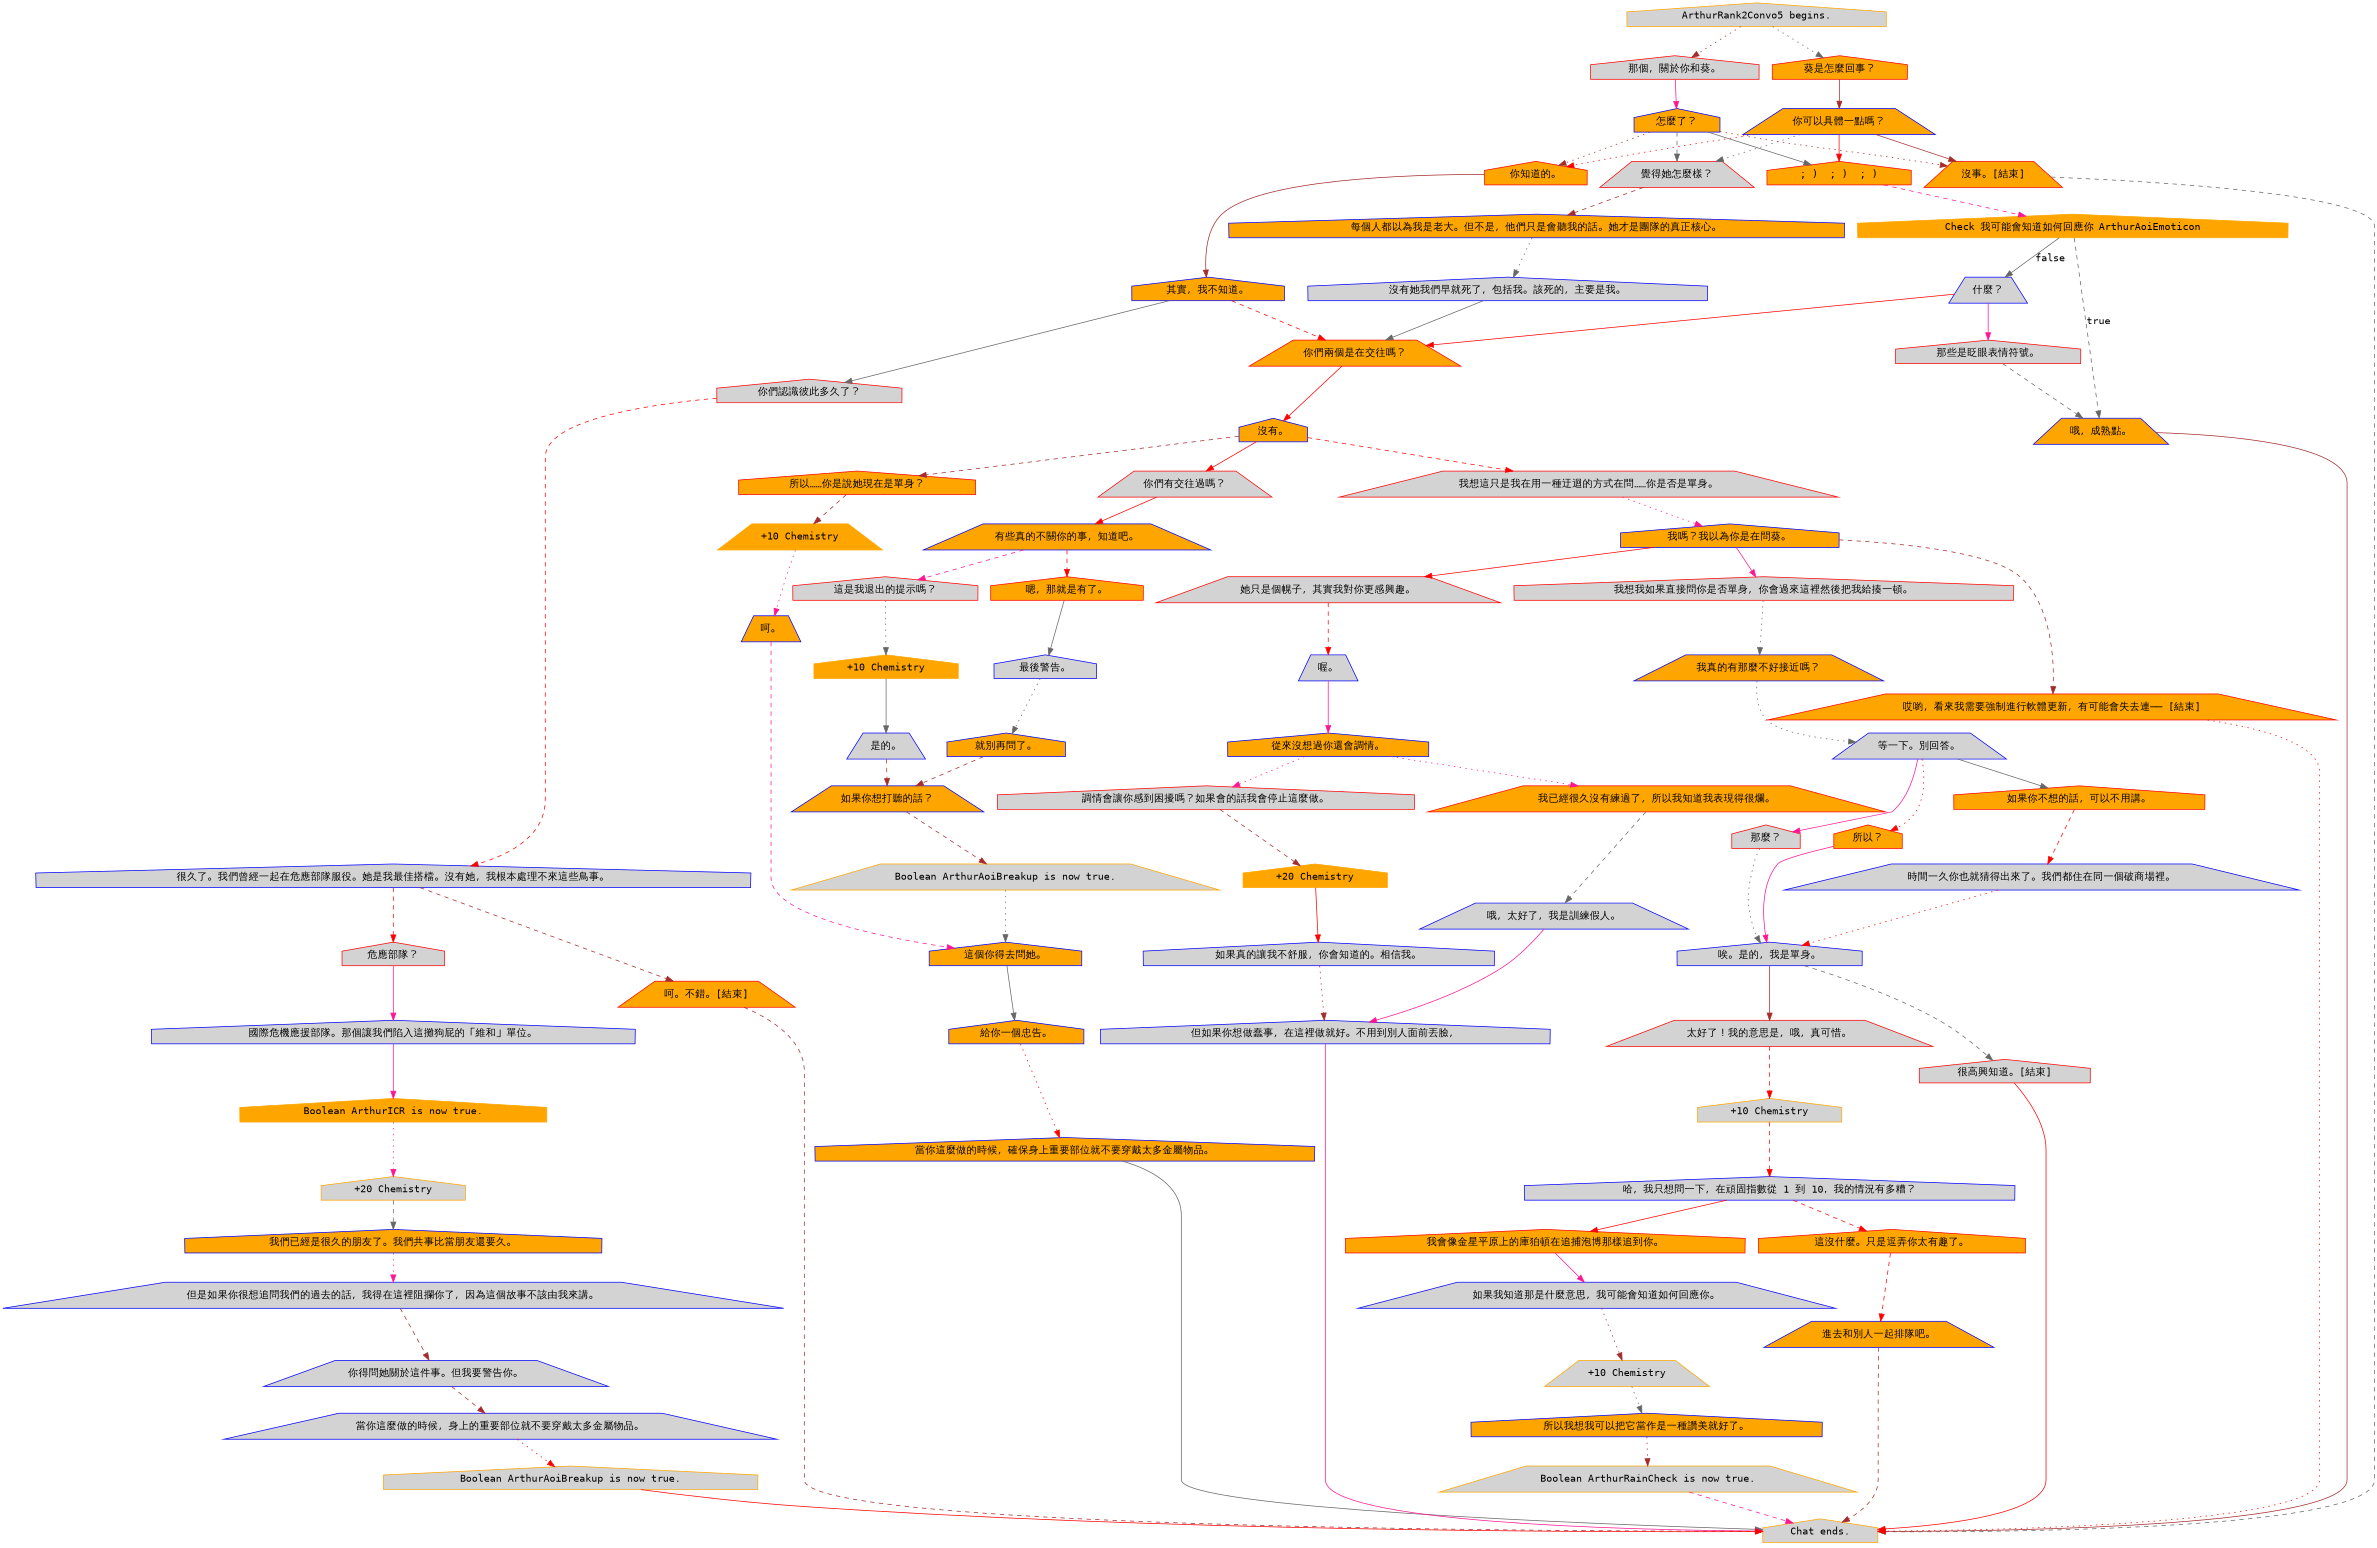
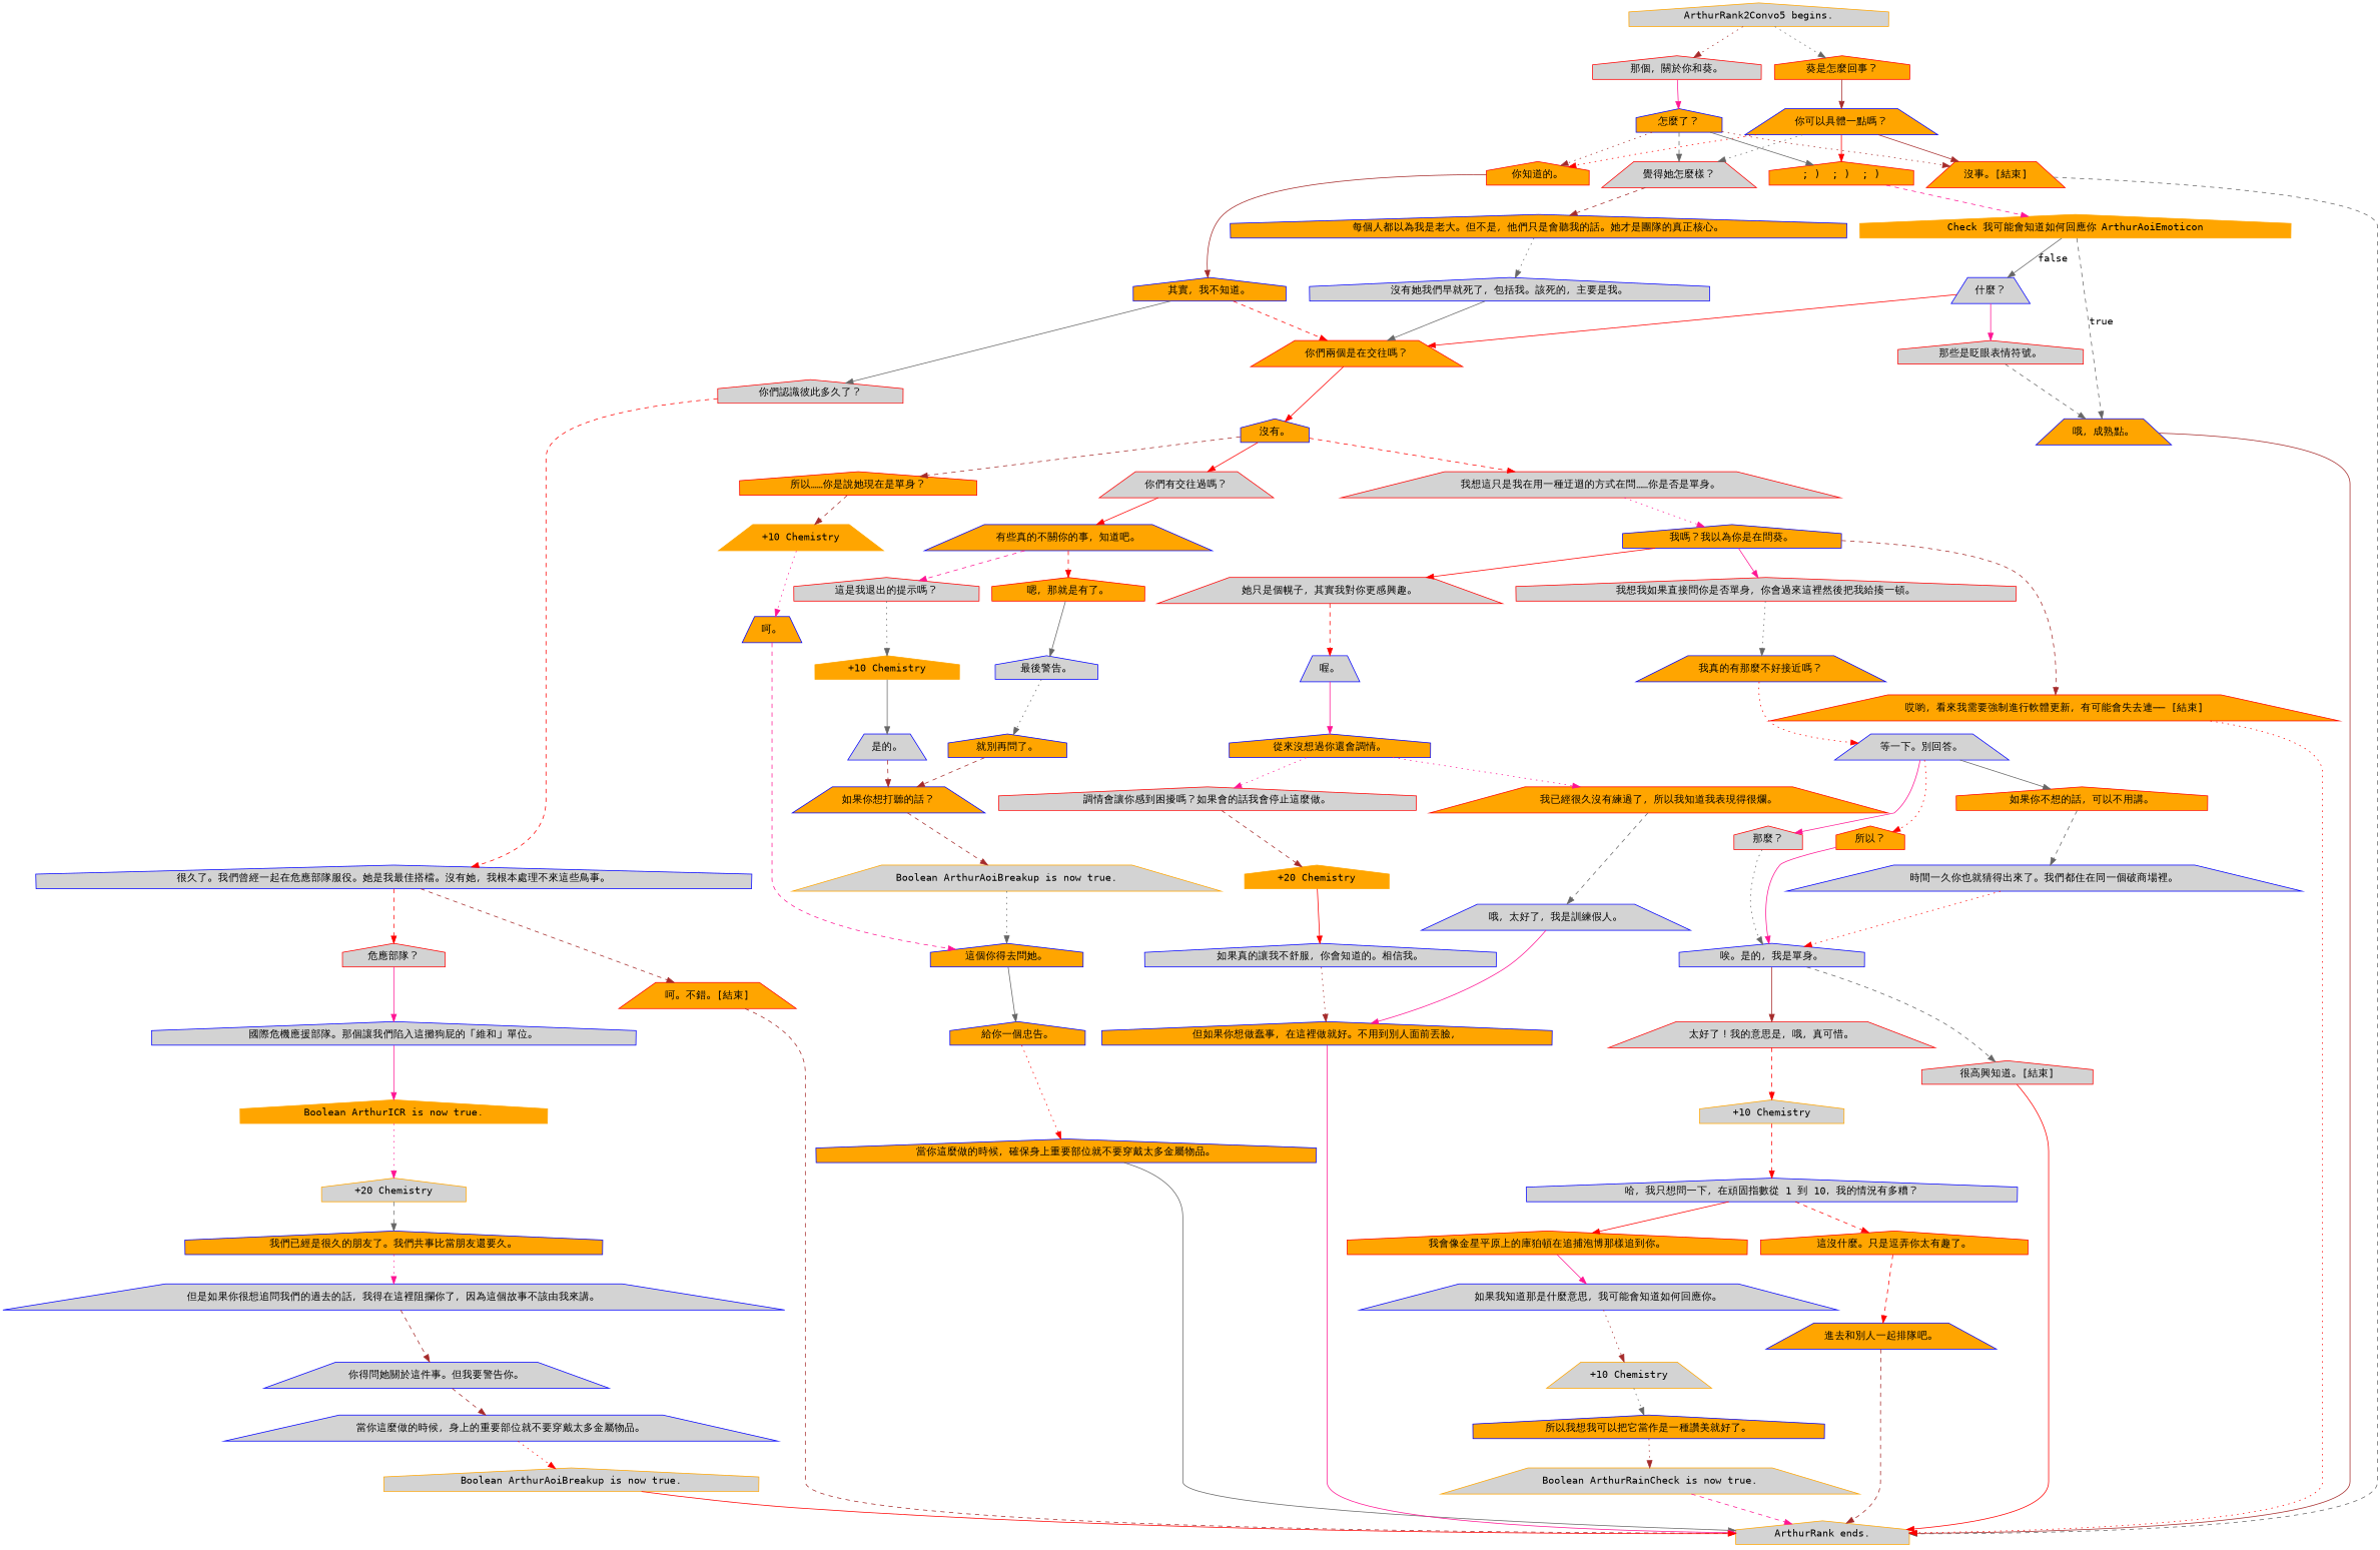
  digraph {
    fontname="DejaVu Sans Mono"
    node [color=blue fillcolor=lightgrey fontname="DejaVu Sans Mono" shape=house style=filled]
    edge [color=red fontname="DejaVu Sans Mono" style=solid]
    "ArthurRank2Convo5 begins." [color=orange]
    n2 [color=red fillcolor=orange label="葵是怎麼回事？"]
    n3 [color=red label="那個，關於你和葵。"]
    n4 [fillcolor=orange label="你可以具體一點嗎？" shape=trapezium]
    n5 [fillcolor=orange label="怎麼了？"]
    n6 [color=red label="覺得她怎麼樣？" shape=trapezium]
    n7 [color=red fillcolor=orange label="你知道的。"]
    n8 [color=red fillcolor=orange label="; )  ; )  ; )"]
    n9 [color=red fillcolor=orange label="沒事。[結束]" shape=trapezium]
    n10 [fillcolor=orange label="每個人都以為我是老大。但不是，他們只是會聽我的話。她才是團隊的真正核心。"]
    n11 [fillcolor=orange label="其實，我不知道。"]
    n12 [color=orange fillcolor=orange label="Check 我可能會知道如何回應你 ArthurAoiEmoticon"]
-   "Chat ends." [color=orange]
+   "Chat ends." [color=orange label="ArthurRank ends."]
    n14 [label="沒有她我們早就死了，包括我。該死的，主要是我。"]
    n15 [color=red fillcolor=orange label="你們兩個是在交往嗎？" shape=trapezium]
    n16 [color=red label="你們認識彼此多久了？"]
    n17 [fillcolor=orange label="哦，成熟點。" shape=trapezium]
    n18 [label="什麼？" shape=trapezium]
    n19 [fillcolor=orange label="沒有。"]
    n20 [label="很久了。我們曾經一起在危應部隊服役。她是我最佳搭檔。沒有她，我根本處理不來這些鳥事。"]
    n21 [color=red label="那些是眨眼表情符號。"]
    n22 [color=red fillcolor=orange label="所以……你是說她現在是單身？"]
    n23 [color=red label="你們有交往過嗎？" shape=trapezium]
    n24 [color=red label="我想這只是我在用一種迂迴的方式在問……你是否是單身。" shape=trapezium]
    n25 [color=red label="危應部隊？"]
    n26 [color=red fillcolor=orange label="呵。不錯。[結束]" shape=trapezium]
    n27 [color=orange fillcolor=orange label="+10 Chemistry" shape=trapezium]
    n28 [fillcolor=orange label="有些真的不關你的事，知道吧。" shape=trapezium]
    n29 [fillcolor=orange label="我嗎？我以為你是在問葵。"]
    n30 [label="國際危機應援部隊。那個讓我們陷入這攤狗屁的「維和」單位。"]
    n31 [fillcolor=orange label="呵。" shape=trapezium]
    n32 [color=red fillcolor=orange label="嗯，那就是有了。"]
    n33 [color=red label="這是我退出的提示嗎？"]
    n34 [color=red label="她只是個幌子，其實我對你更感興趣。" shape=trapezium]
    n35 [color=red label="我想我如果直接問你是否單身，你會過來這裡然後把我給揍一頓。"]
    n36 [color=red fillcolor=orange label="哎喲，看來我需要強制進行軟體更新，有可能會失去連── [結束]" shape=trapezium]
    n37 [color=orange fillcolor=orange label="Boolean ArthurICR is now true."]
    n38 [fillcolor=orange label="這個你得去問她。"]
    n39 [label="最後警告。"]
    n40 [color=orange fillcolor=orange label="+10 Chemistry"]
    n41 [label="喔。" shape=trapezium]
    n42 [fillcolor=orange label="我真的有那麼不好接近嗎？" shape=trapezium]
    n43 [color=orange label="+20 Chemistry"]
    n44 [fillcolor=orange label="給你一個忠告。"]
    n45 [fillcolor=orange label="就別再問了。"]
    n46 [label="是的。" shape=trapezium]
    n47 [fillcolor=orange label="從來沒想過你還會調情。"]
    n48 [label="等一下。別回答。" shape=trapezium]
    n49 [fillcolor=orange label="我們已經是很久的朋友了。我們共事比當朋友還要久。"]
    n50 [fillcolor=orange label="當你這麼做的時候，確保身上重要部位就不要穿戴太多金屬物品。"]
    n51 [fillcolor=orange label="如果你想打聽的話？" shape=trapezium]
    n52 [color=red label="調情會讓你感到困擾嗎？如果會的話我會停止這麼做。"]
    n53 [color=red fillcolor=orange label="我已經很久沒有練過了，所以我知道我表現得很爛。" shape=trapezium]
    n54 [color=red label="那麼？"]
    n55 [color=red fillcolor=orange label="所以？"]
    n56 [color=red fillcolor=orange label="如果你不想的話，可以不用講。"]
    n57 [label="但是如果你很想追問我們的過去的話，我得在這裡阻攔你了，因為這個故事不該由我來講。" shape=trapezium]
    n58 [color=orange label="Boolean ArthurAoiBreakup is now true." shape=trapezium]
    n59 [color=orange fillcolor=orange label="+20 Chemistry"]
    n60 [label="哦，太好了，我是訓練假人。" shape=trapezium]
    n61 [label="唉。是的，我是單身。"]
    n62 [label="時間一久你也就猜得出來了。我們都住在同一個破商場裡。" shape=trapezium]
    n63 [label="你得問她關於這件事。但我要警告你。" shape=trapezium]
    n64 [label="如果真的讓我不舒服，你會知道的。相信我。"]
-   n65 [label="但如果你想做蠢事，在這裡做就好。不用到別人面前丟臉，"]
+   n65 [fillcolor=orange label="但如果你想做蠢事，在這裡做就好。不用到別人面前丟臉，"]
    n66 [color=red label="太好了！我的意思是，哦，真可惜。" shape=trapezium]
    n67 [color=red label="很高興知道。[結束]"]
    n68 [label="當你這麼做的時候，身上的重要部位就不要穿戴太多金屬物品。" shape=trapezium]
    n69 [color=orange label="+10 Chemistry"]
    n70 [color=orange label="Boolean ArthurAoiBreakup is now true."]
    n71 [label="哈，我只想問一下，在頑固指數從 1 到 10，我的情況有多糟？"]
    n72 [color=red fillcolor=orange label="我會像金星平原上的庫狛頓在追捕泡博那樣追到你。"]
    n73 [color=red fillcolor=orange label="這沒什麼。只是逗弄你太有趣了。"]
    n74 [label="如果我知道那是什麼意思，我可能會知道如何回應你。" shape=trapezium]
    n75 [fillcolor=orange label="進去和別人一起排隊吧。" shape=trapezium]
    n76 [color=orange label="+10 Chemistry" shape=trapezium]
    n77 [fillcolor=orange label="所以我想我可以把它當作是一種讚美就好了。"]
    n78 [color=orange label="Boolean ArthurRainCheck is now true." shape=trapezium]
    "ArthurRank2Convo5 begins." -> n2 [color=gray40 style=dotted]
    "ArthurRank2Convo5 begins." -> n3 [color=brown style=dotted]
    n2 -> n4 [color=brown]
    n3 -> n5 [color=deeppink]
    n4 -> n6 [color=gray40 style=dotted]
    n4 -> n7 [style=dotted]
    n4 -> n8
    n4 -> n9 [color=brown]
    n5 -> n6 [color=gray40 style=dashed]
    n5 -> n7 [color=brown style=dotted]
    n5 -> n8 [color=gray40]
    n5 -> n9 [color=brown style=dotted]
    n6 -> n10 [color=brown style=dashed]
    n7 -> n11 [color=brown]
    n8 -> n12 [color=deeppink style=dashed]
    n9 -> "Chat ends." [color=gray40 style=dashed]
    n10 -> n14 [color=gray40 style=dotted]
    n11 -> n15 [style=dashed]
    n11 -> n16 [color=gray40]
    n12 -> n17 [color=gray40 label=true style=dashed]
    n12 -> n18 [color=gray40 label=false]
    n14 -> n15 [color=gray40]
    n15 -> n19
    n16 -> n20 [style=dashed]
    n17 -> "Chat ends." [color=brown]
    n18 -> n15
    n18 -> n21 [color=deeppink]
    n19 -> n22 [color=brown style=dashed]
    n19 -> n23
    n19 -> n24 [style=dashed]
    n20 -> n25 [style=dashed]
    n20 -> n26 [color=brown style=dashed]
    n21 -> n17 [color=gray40 style=dashed]
    n22 -> n27 [color=brown style=dashed]
    n23 -> n28
    n24 -> n29 [color=deeppink style=dotted]
    n25 -> n30 [color=deeppink]
    n26 -> "Chat ends." [color=brown style=dashed]
    n27 -> n31 [color=deeppink style=dotted]
    n28 -> n32 [style=dashed]
    n28 -> n33 [color=deeppink style=dashed]
    n29 -> n34
    n29 -> n35 [color=deeppink]
    n29 -> n36 [color=brown style=dashed]
    n30 -> n37 [color=deeppink]
    n31 -> n38 [color=deeppink style=dashed]
    n32 -> n39 [color=gray40]
    n33 -> n40 [color=gray40 style=dotted]
    n34 -> n41 [style=dashed]
    n35 -> n42 [color=gray40 style=dotted]
    n36 -> "Chat ends." [style=dotted]
    n37 -> n43 [color=deeppink style=dotted]
    n38 -> n44 [color=gray40]
    n39 -> n45 [color=gray40 style=dotted]
    n40 -> n46 [color=gray40]
    n41 -> n47 [color=deeppink]
-   n42 -> n48 [color=gray40 style=dotted]
+   n42 -> n48 [style=dotted]
    n43 -> n49 [color=gray40 style=dashed]
    n44 -> n50 [style=dotted]
    n45 -> n51 [color=brown style=dashed]
    n46 -> n51 [color=brown style=dashed]
    n47 -> n52 [color=deeppink style=dotted]
    n47 -> n53 [color=deeppink style=dotted]
    n48 -> n54 [color=deeppink]
    n48 -> n55 [style=dotted]
    n48 -> n56 [color=gray40]
    n49 -> n57 [color=deeppink style=dotted]
    n50 -> "Chat ends." [color=gray40]
    n51 -> n58 [color=brown style=dashed]
    n52 -> n59 [color=brown style=dashed]
    n53 -> n60 [color=gray40 style=dashed]
    n54 -> n61 [color=gray40 style=dotted]
    n55 -> n61 [color=deeppink]
-   n56 -> n62 [style=dashed]
+   n56 -> n62 [color=gray40 style=dashed]
    n57 -> n63 [color=brown style=dashed]
    n58 -> n38 [color=gray40 style=dotted]
    n59 -> n64
    n60 -> n65 [color=deeppink]
    n61 -> n66 [color=brown]
    n61 -> n67 [color=gray40 style=dashed]
    n62 -> n61 [style=dotted]
    n63 -> n68 [color=brown style=dashed]
    n64 -> n65 [color=brown style=dotted]
    n65 -> "Chat ends." [color=deeppink]
    n66 -> n69 [style=dashed]
    n67 -> "Chat ends."
    n68 -> n70 [style=dotted]
    n69 -> n71 [style=dashed]
    n70 -> "Chat ends."
    n71 -> n72
    n71 -> n73 [style=dashed]
    n72 -> n74 [color=deeppink]
    n73 -> n75 [style=dashed]
    n74 -> n76 [color=brown style=dotted]
    n75 -> "Chat ends." [color=brown style=dashed]
    n76 -> n77 [color=gray40 style=dotted]
    n77 -> n78 [color=brown style=dotted]
    n78 -> "Chat ends." [color=deeppink style=dashed]
  }
